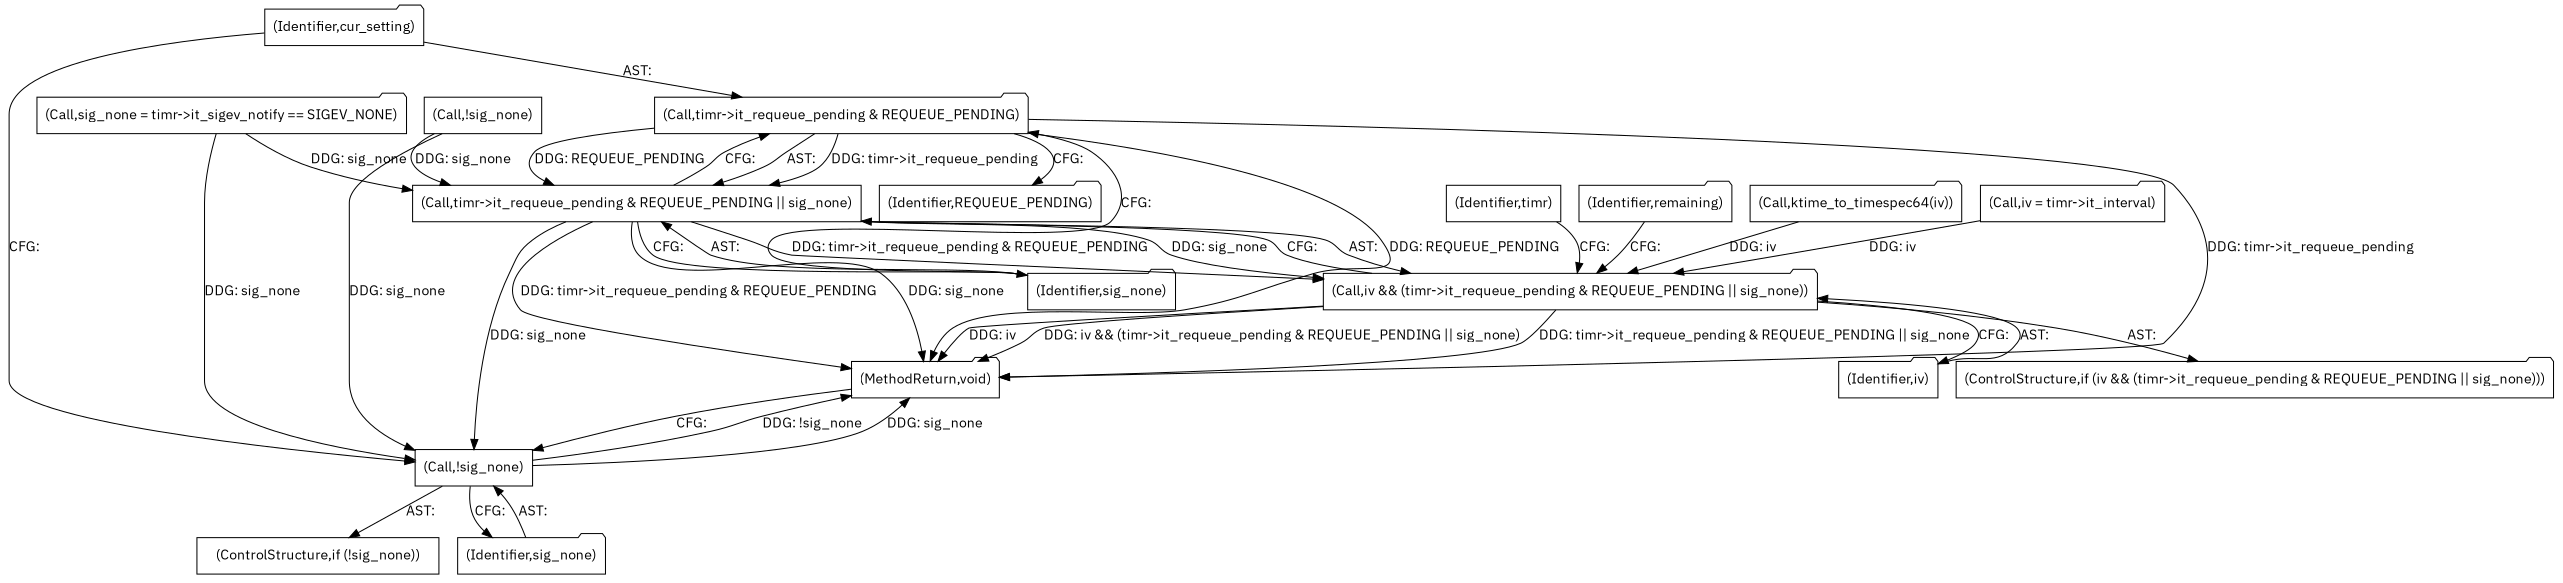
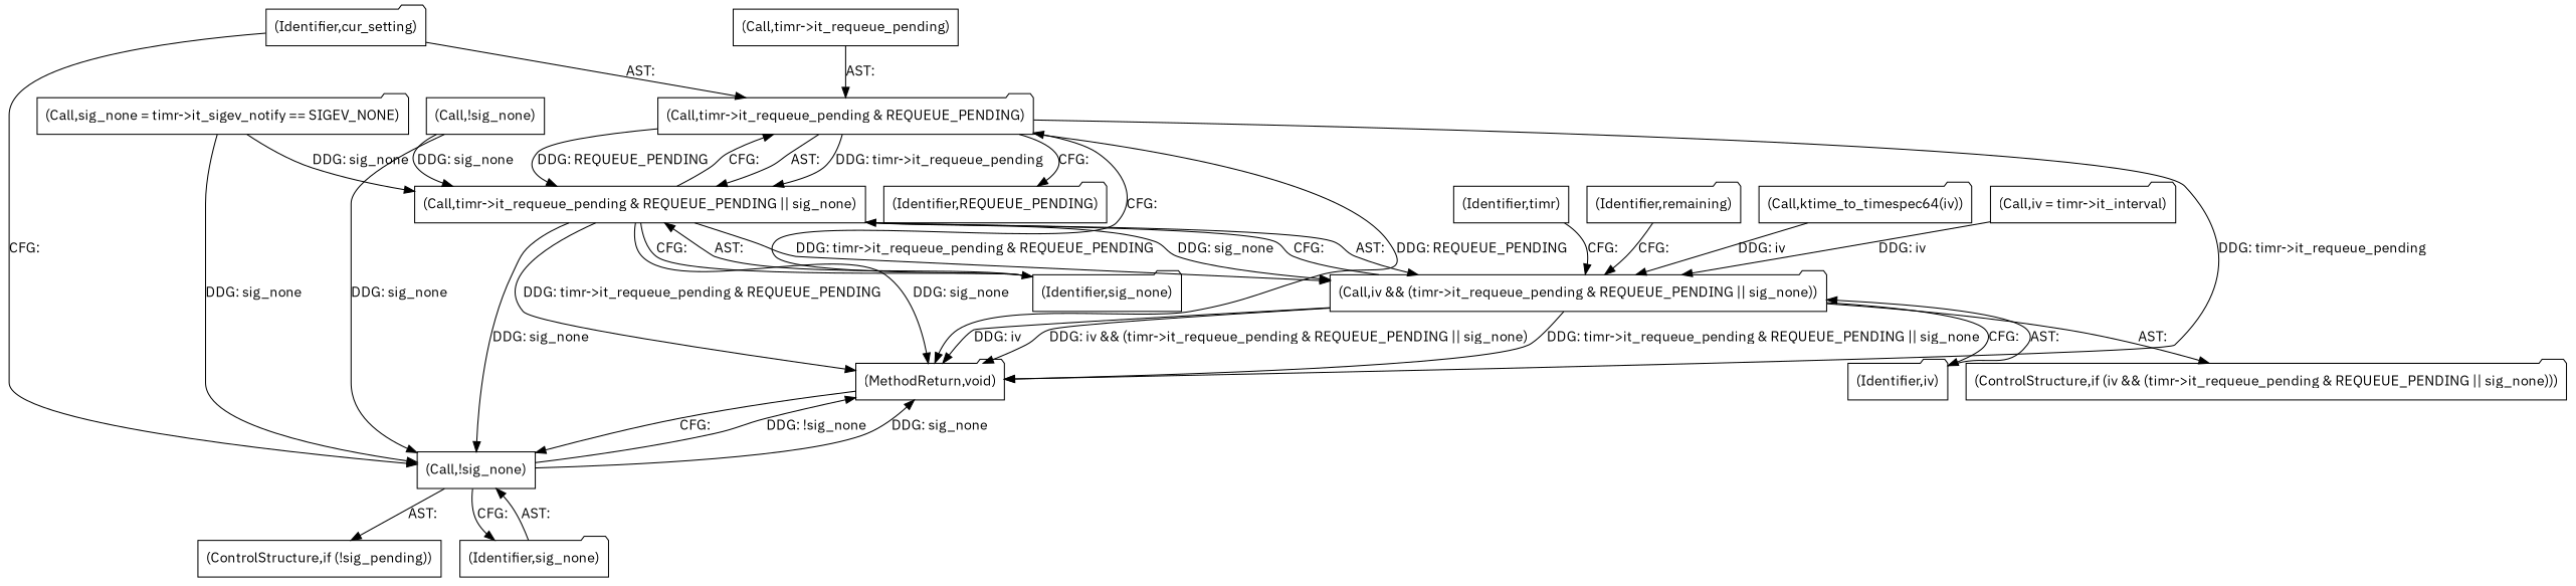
  digraph {
    fontname="IBM Plex Sans"
    node [fontname="IBM Plex Sans" shape=folder]
    edge [fontname="IBM Plex Sans"]
    n1 [label="(Call,timr->it_requeue_pending & REQUEUE_PENDING)"]
    n2 [label="(Call,timr->it_requeue_pending & REQUEUE_PENDING || sig_none)" shape=box]
    n3 [label="(MethodReturn,void)"]
    n4 [label="(Identifier,REQUEUE_PENDING)"]
    n5 [label="(Call,iv && (timr->it_requeue_pending & REQUEUE_PENDING || sig_none))"]
    n6 [label="(Call,!sig_none)" shape=box]
    n7 [label="(Identifier,sig_none)"]
    n8 [label="(Identifier,iv)"]
    n9 [label="(ControlStructure,if (iv && (timr->it_requeue_pending & REQUEUE_PENDING || sig_none)))"]
-   n10 [label="(ControlStructure,if (!sig_none))" shape=box]
+   n10 [label="(ControlStructure,if (!sig_pending))" shape=box]
    n11 [label="(Identifier,sig_none)"]
    n12 [label="(Call,sig_none = timr->it_sigev_notify == SIGEV_NONE)"]
    n13 [label="(Call,!sig_none)" shape=box]
+   n14 [label="(Call,timr->it_requeue_pending)" shape=box]
    n15 [label="(Identifier,remaining)"]
    n16 [label="(Call,ktime_to_timespec64(iv))"]
    n17 [label="(Identifier,cur_setting)"]
    n18 [label="(Call,iv = timr->it_interval)"]
    n19 [label="(Identifier,timr)" shape=box]
    n1 -> n2 [label="AST: "]
    n1 -> n2 [label="DDG: timr->it_requeue_pending"]
    n1 -> n2 [label="DDG: REQUEUE_PENDING"]
    n1 -> n3 [label="DDG: timr->it_requeue_pending"]
    n1 -> n3 [label="DDG: REQUEUE_PENDING"]
    n1 -> n4 [label="CFG: "]
    n2 -> n1 [label="CFG: "]
    n2 -> n3 [label="DDG: sig_none"]
    n2 -> n3 [label="DDG: timr->it_requeue_pending & REQUEUE_PENDING"]
    n2 -> n5 [label="AST: "]
    n2 -> n5 [label="DDG: timr->it_requeue_pending & REQUEUE_PENDING"]
    n2 -> n5 [label="DDG: sig_none"]
    n2 -> n6 [label="DDG: sig_none"]
    n2 -> n7 [label="CFG: "]
    n3 -> n6 [label="CFG: "]
    n5 -> n2 [label="CFG: "]
    n5 -> n3 [label="DDG: iv && (timr->it_requeue_pending & REQUEUE_PENDING || sig_none)"]
    n5 -> n3 [label="DDG: timr->it_requeue_pending & REQUEUE_PENDING || sig_none"]
    n5 -> n3 [label="DDG: iv"]
    n5 -> n8 [label="CFG: "]
    n5 -> n9 [label="AST: "]
    n6 -> n3 [label="DDG: !sig_none"]
    n6 -> n3 [label="DDG: sig_none"]
    n6 -> n10 [label="AST: "]
    n6 -> n11 [label="CFG: "]
    n7 -> n1 [label="CFG: "]
    n7 -> n2 [label="AST: "]
    n8 -> n5 [label="AST: "]
    n11 -> n6 [label="AST: "]
    n12 -> n2 [label="DDG: sig_none"]
    n12 -> n6 [label="DDG: sig_none"]
    n13 -> n2 [label="DDG: sig_none"]
    n13 -> n6 [label="DDG: sig_none"]
+   n14 -> n1 [label="AST: "]
    n15 -> n5 [label="CFG: "]
    n16 -> n5 [label="DDG: iv"]
    n17 -> n1 [label="AST: "]
    n17 -> n6 [label="CFG: "]
    n18 -> n5 [label="DDG: iv"]
    n19 -> n5 [label="CFG: "]
  }
